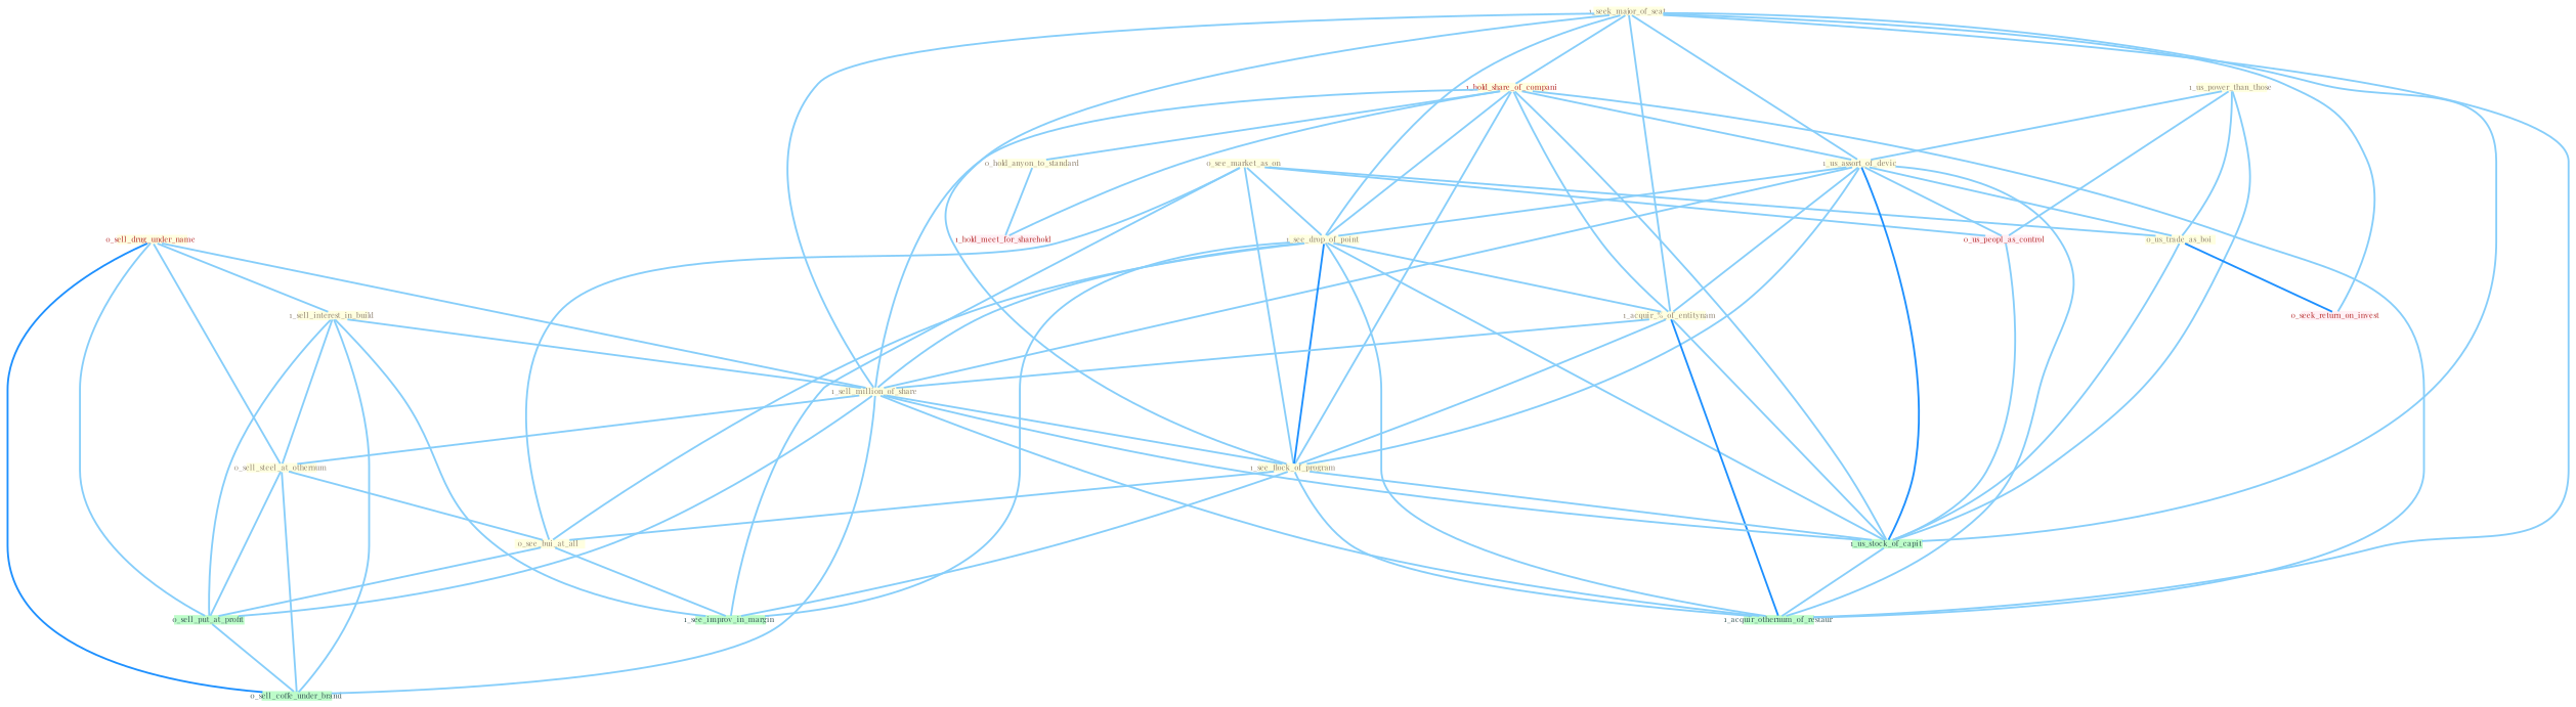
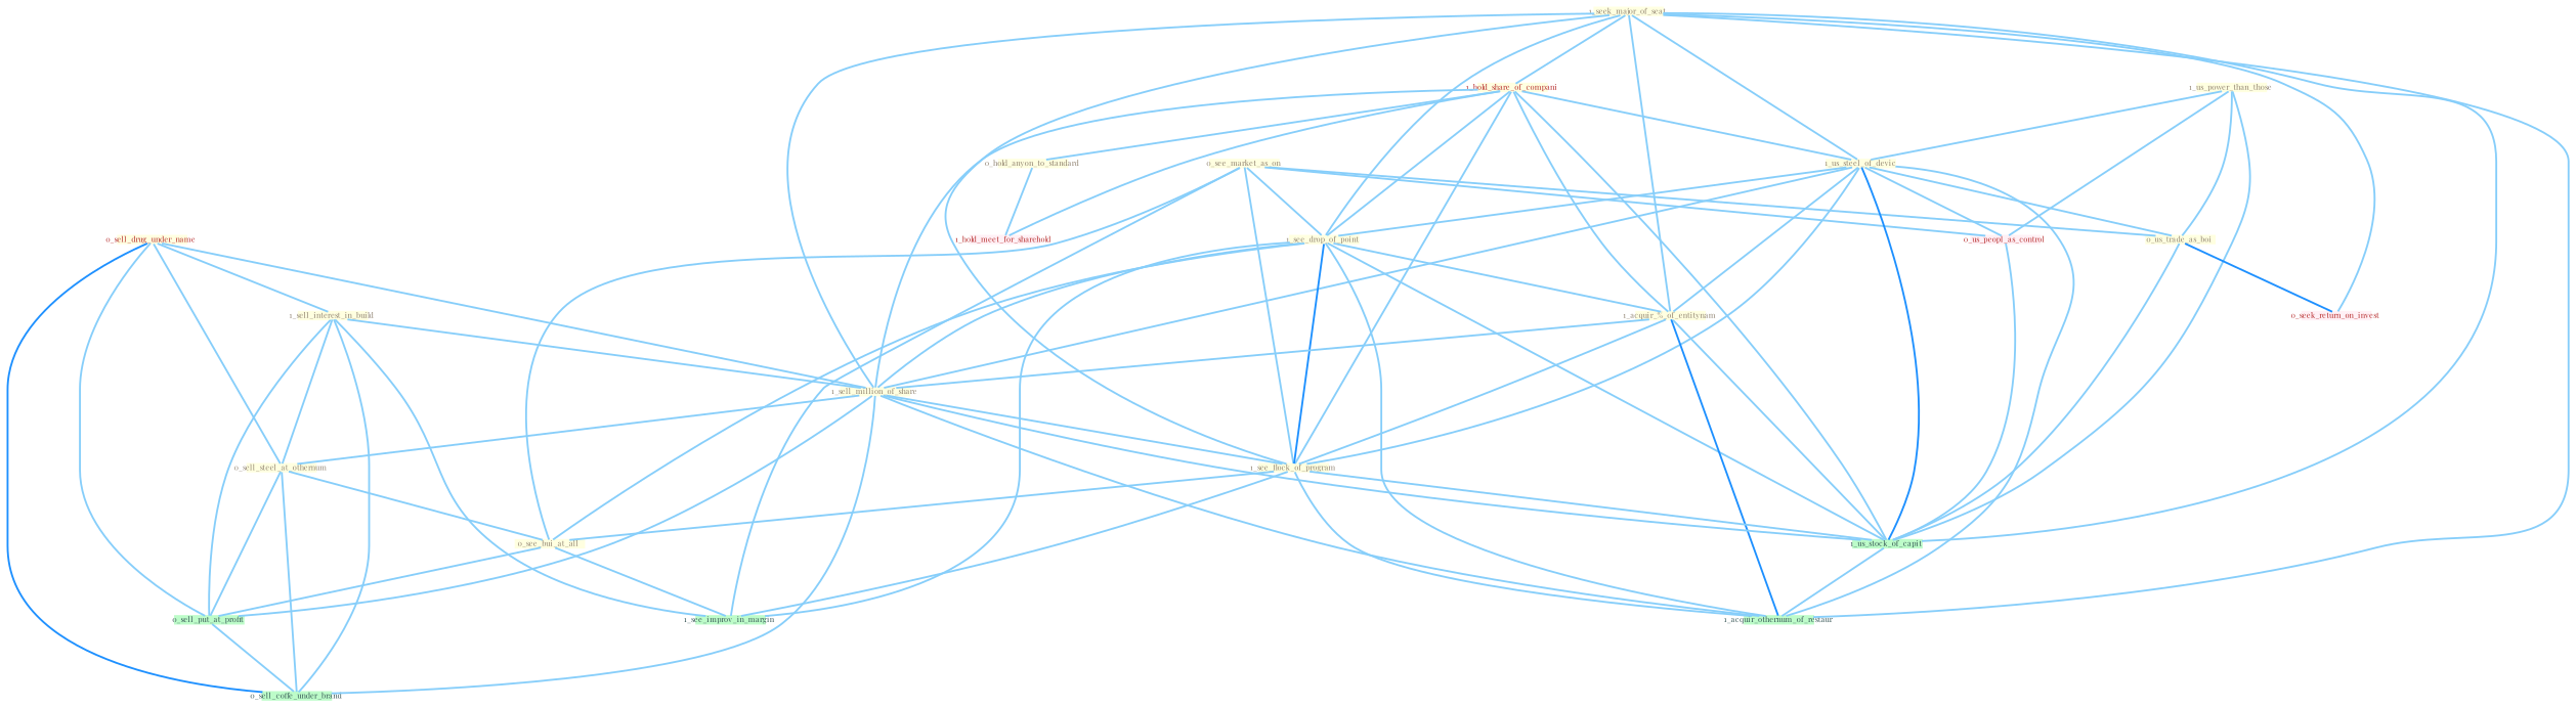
  graph {
    fontname="Playfair Display"
    node [color="#ffffe0" fixedsize=true fontcolor="#8b7d6b" fontname="Playfair Display" fontsize=4 shape=polygon style=filled]
    edge [color="#87cefa" fontname="Playfair Display" w=1]
    "0_sell_drug_under_name " [fontcolor="#b22222" height=.06 width=.5]
    "1_seek_major_of_seat " [height=.06 width=.5]
    "1_hold_share_of_compani " [fontcolor="#b22222" height=.06 width=.5]
    "0_see_market_as_on " [height=.06 width=.5]
    "1_us_power_than_those " [height=.06 width=.5]
    "0_hold_anyon_to_standard " [height=.06 width=.5]
-   "1_us_assort_of_devic " [height=.06 width=.5]
+   "1_us_assort_of_devic " [height=.06 width=.5 label="1_us_steel_of_devic"]
    "1_see_drop_of_point " [height=.06 width=.5]
    "1_sell_interest_in_build " [height=.06 width=.5]
    "0_us_trade_as_boi " [height=.06 width=.5]
    "1_acquir_%_of_entitynam " [height=.06 width=.5]
    "1_sell_million_of_share " [height=.06 width=.5]
    "0_sell_steel_at_othernum " [height=.06 width=.5]
    "1_see_flock_of_program " [height=.06 width=.5]
    "0_see_bui_at_all " [height=.06 width=.5]
    "0_us_peopl_as_control " [color="#fff0f5" fontcolor="#b22222" height=.06 width=.5]
    "0_seek_return_on_invest " [color="#fff0f5" fontcolor="#b22222" height=.06 width=.5]
    "1_hold_meet_for_sharehold " [color="#fff0f5" fontcolor="#b22222" height=.06 width=.5]
    "0_sell_put_at_profit " [color="#BDFCC9" fontcolor="#2f4f4f" height=.06 width=.5]
    "0_sell_coffe_under_brand " [color="#BDFCC9" fontcolor="#2f4f4f" height=.06 width=.5]
    "1_us_stock_of_capit " [color="#BDFCC9" fontcolor="#2f4f4f" height=.06 width=.5]
    "1_acquir_othernum_of_restaur " [color="#BDFCC9" fontcolor="#2f4f4f" height=.06 width=.5]
    "1_see_improv_in_margin " [color="#BDFCC9" fontcolor="#2f4f4f" height=.06 width=.5]
    subgraph sub_1 {
      "0_sell_drug_under_name "
      "1_seek_major_of_seat "
      "1_hold_share_of_compani "
      "0_see_market_as_on "
      "1_us_power_than_those "
      "0_hold_anyon_to_standard "
      "1_us_assort_of_devic "
      "1_see_drop_of_point "
      "1_sell_interest_in_build "
      "0_us_trade_as_boi "
      "1_acquir_%_of_entitynam "
      "1_sell_million_of_share "
      "0_sell_steel_at_othernum "
      "1_see_flock_of_program "
      "0_see_bui_at_all "
    }
    subgraph sub_2 {
      "0_us_peopl_as_control "
      "0_seek_return_on_invest "
      "1_hold_meet_for_sharehold "
    }
    "0_sell_drug_under_name " -- "1_sell_interest_in_build "
    "0_sell_drug_under_name " -- "1_sell_million_of_share "
    "0_sell_drug_under_name " -- "0_sell_steel_at_othernum "
    "0_sell_drug_under_name " -- "0_sell_put_at_profit "
    "0_sell_drug_under_name " -- "0_sell_coffe_under_brand " [color="#1e90ff" w=2]
    "1_seek_major_of_seat " -- "1_hold_share_of_compani "
    "1_seek_major_of_seat " -- "1_us_assort_of_devic "
    "1_seek_major_of_seat " -- "1_see_drop_of_point "
    "1_seek_major_of_seat " -- "1_acquir_%_of_entitynam "
    "1_seek_major_of_seat " -- "1_sell_million_of_share "
    "1_seek_major_of_seat " -- "1_see_flock_of_program "
    "1_seek_major_of_seat " -- "0_seek_return_on_invest "
    "1_seek_major_of_seat " -- "1_us_stock_of_capit "
    "1_seek_major_of_seat " -- "1_acquir_othernum_of_restaur "
    "1_hold_share_of_compani " -- "0_hold_anyon_to_standard "
    "1_hold_share_of_compani " -- "1_us_assort_of_devic "
    "1_hold_share_of_compani " -- "1_see_drop_of_point "
    "1_hold_share_of_compani " -- "1_acquir_%_of_entitynam "
    "1_hold_share_of_compani " -- "1_sell_million_of_share "
    "1_hold_share_of_compani " -- "1_see_flock_of_program "
    "1_hold_share_of_compani " -- "1_hold_meet_for_sharehold "
    "1_hold_share_of_compani " -- "1_us_stock_of_capit "
-   "1_hold_share_of_compani " -- "1_acquir_othernum_of_restaur "
    "0_see_market_as_on " -- "1_see_drop_of_point "
    "0_see_market_as_on " -- "0_us_trade_as_boi "
    "0_see_market_as_on " -- "1_see_flock_of_program "
    "0_see_market_as_on " -- "0_see_bui_at_all "
    "0_see_market_as_on " -- "0_us_peopl_as_control "
    "0_see_market_as_on " -- "1_see_improv_in_margin "
    "1_us_power_than_those " -- "1_us_assort_of_devic "
    "1_us_power_than_those " -- "0_us_trade_as_boi "
    "1_us_power_than_those " -- "0_us_peopl_as_control "
    "1_us_power_than_those " -- "1_us_stock_of_capit "
    "0_hold_anyon_to_standard " -- "1_hold_meet_for_sharehold "
    "1_us_assort_of_devic " -- "1_see_drop_of_point "
    "1_us_assort_of_devic " -- "0_us_trade_as_boi "
    "1_us_assort_of_devic " -- "1_acquir_%_of_entitynam "
    "1_us_assort_of_devic " -- "1_sell_million_of_share "
    "1_us_assort_of_devic " -- "1_see_flock_of_program "
    "1_us_assort_of_devic " -- "0_us_peopl_as_control "
    "1_us_assort_of_devic " -- "1_us_stock_of_capit " [color="#1e90ff" w=2]
    "1_us_assort_of_devic " -- "1_acquir_othernum_of_restaur "
    "1_see_drop_of_point " -- "1_acquir_%_of_entitynam "
    "1_see_drop_of_point " -- "1_sell_million_of_share "
    "1_see_drop_of_point " -- "1_see_flock_of_program " [color="#1e90ff" w=2]
    "1_see_drop_of_point " -- "0_see_bui_at_all "
    "1_see_drop_of_point " -- "1_us_stock_of_capit "
    "1_see_drop_of_point " -- "1_acquir_othernum_of_restaur "
    "1_see_drop_of_point " -- "1_see_improv_in_margin "
    "1_sell_interest_in_build " -- "1_sell_million_of_share "
    "1_sell_interest_in_build " -- "0_sell_steel_at_othernum "
    "1_sell_interest_in_build " -- "0_sell_put_at_profit "
    "1_sell_interest_in_build " -- "0_sell_coffe_under_brand "
    "1_sell_interest_in_build " -- "1_see_improv_in_margin "
    "0_us_trade_as_boi " -- "0_seek_return_on_invest " [color="#1e90ff" w=2]
    "0_us_trade_as_boi " -- "1_us_stock_of_capit "
    "1_acquir_%_of_entitynam " -- "1_sell_million_of_share "
    "1_acquir_%_of_entitynam " -- "1_see_flock_of_program "
    "1_acquir_%_of_entitynam " -- "1_us_stock_of_capit "
    "1_acquir_%_of_entitynam " -- "1_acquir_othernum_of_restaur " [color="#1e90ff" w=2]
    "1_sell_million_of_share " -- "0_sell_steel_at_othernum "
    "1_sell_million_of_share " -- "1_see_flock_of_program "
    "1_sell_million_of_share " -- "0_sell_put_at_profit "
    "1_sell_million_of_share " -- "0_sell_coffe_under_brand "
    "1_sell_million_of_share " -- "1_us_stock_of_capit "
    "1_sell_million_of_share " -- "1_acquir_othernum_of_restaur "
    "0_sell_steel_at_othernum " -- "0_see_bui_at_all "
    "0_sell_steel_at_othernum " -- "0_sell_put_at_profit " [w=2]
    "0_sell_steel_at_othernum " -- "0_sell_coffe_under_brand "
    "1_see_flock_of_program " -- "0_see_bui_at_all "
    "1_see_flock_of_program " -- "1_us_stock_of_capit "
    "1_see_flock_of_program " -- "1_acquir_othernum_of_restaur "
    "1_see_flock_of_program " -- "1_see_improv_in_margin "
    "0_see_bui_at_all " -- "0_sell_put_at_profit "
    "0_see_bui_at_all " -- "1_see_improv_in_margin "
    "0_us_peopl_as_control " -- "1_us_stock_of_capit "
    "0_sell_put_at_profit " -- "0_sell_coffe_under_brand "
    "1_us_stock_of_capit " -- "1_acquir_othernum_of_restaur "
  }
